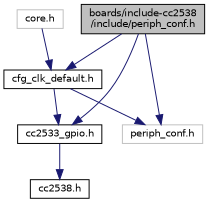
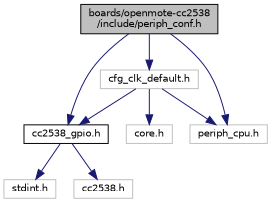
  digraph {
    node [color=black fillcolor=white fontname=Helvetica fontsize=10 shape=record style=filled]
    edge [color=midnightblue fontname=Helvetica fontsize=10 labelfontname=Helvetica labelfontsize=10 style=solid]
-   n1 [fillcolor=grey75 fontcolor=black height=0.2 label="boards/include-cc2538\l/include/periph_conf.h" width=0.4]
-   n2 [height=0.2 label="cc2533_gpio.h" width=0.4]
-   n3 [color=grey75 height=0.2 label="periph_conf.h" width=0.4]
-   n4 [height=0.2 label="cfg_clk_default.h" width=0.4]
-   n6 [height=0.2 label="cc2538.h" width=0.4]
+   n1 [fillcolor=grey75 fontcolor=black height=0.2 label="boards/openmote-cc2538\l/include/periph_conf.h" width=0.4]
+   n2 [height=0.2 label="cc2538_gpio.h" width=0.4]
+   n3 [color=grey75 height=0.2 label="periph_cpu.h" width=0.4]
+   n4 [color=grey75 height=0.2 label="cfg_clk_default.h" width=0.4]
+   n5 [color=grey75 height=0.2 label="stdint.h" width=0.4]
+   n6 [color=grey75 height=0.2 label="cc2538.h" width=0.4]
    n7 [color=grey75 height=0.2 label="core.h" width=0.4]
    n1 -> n2
    n1 -> n3
    n1 -> n4
+   n2 -> n5
    n2 -> n6
    n4 -> n2
    n4 -> n3
-   n7 -> n4
+   n4 -> n7
  }
